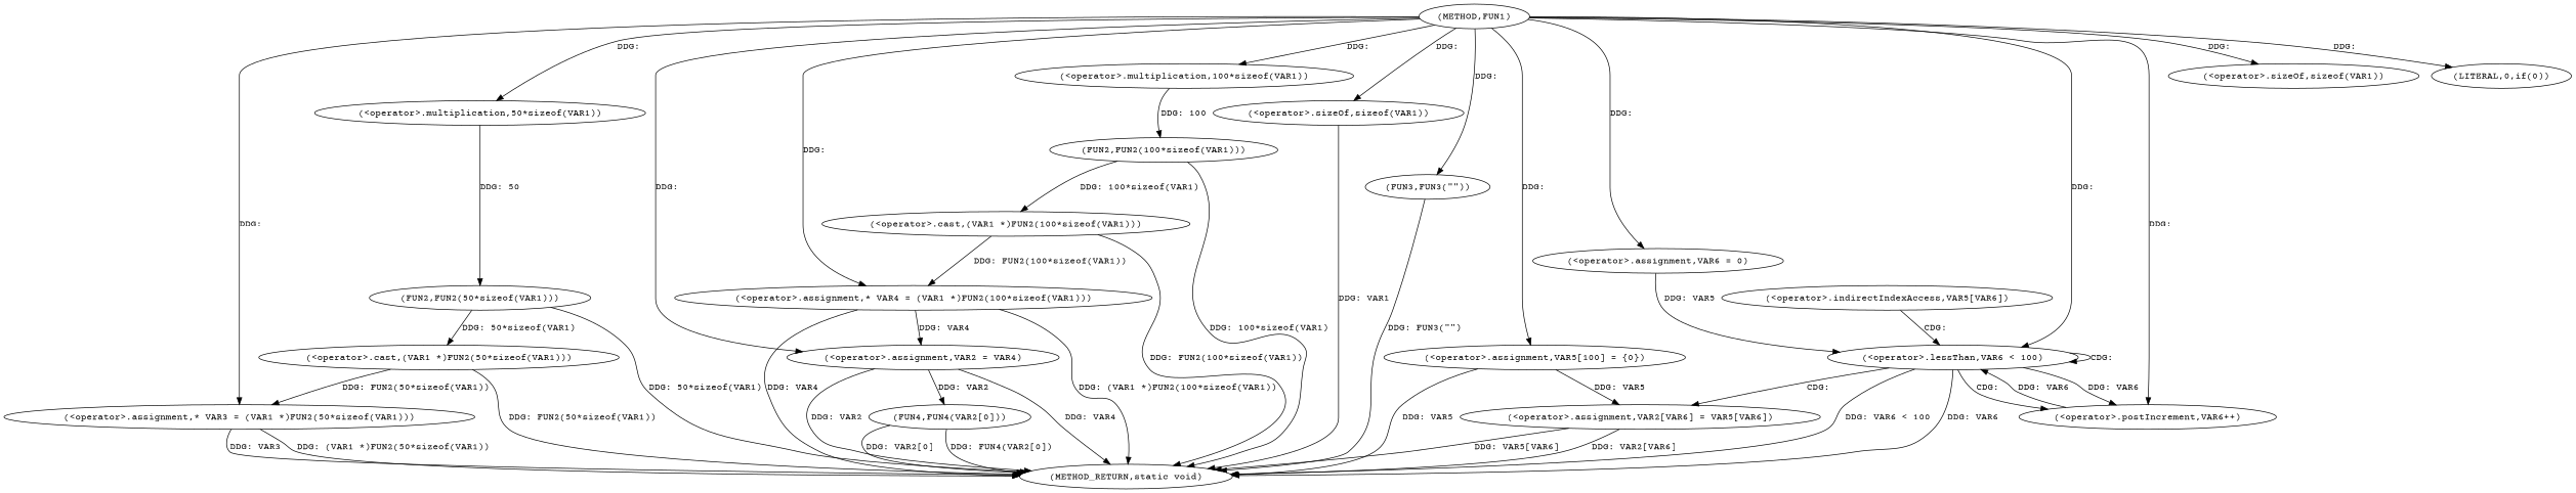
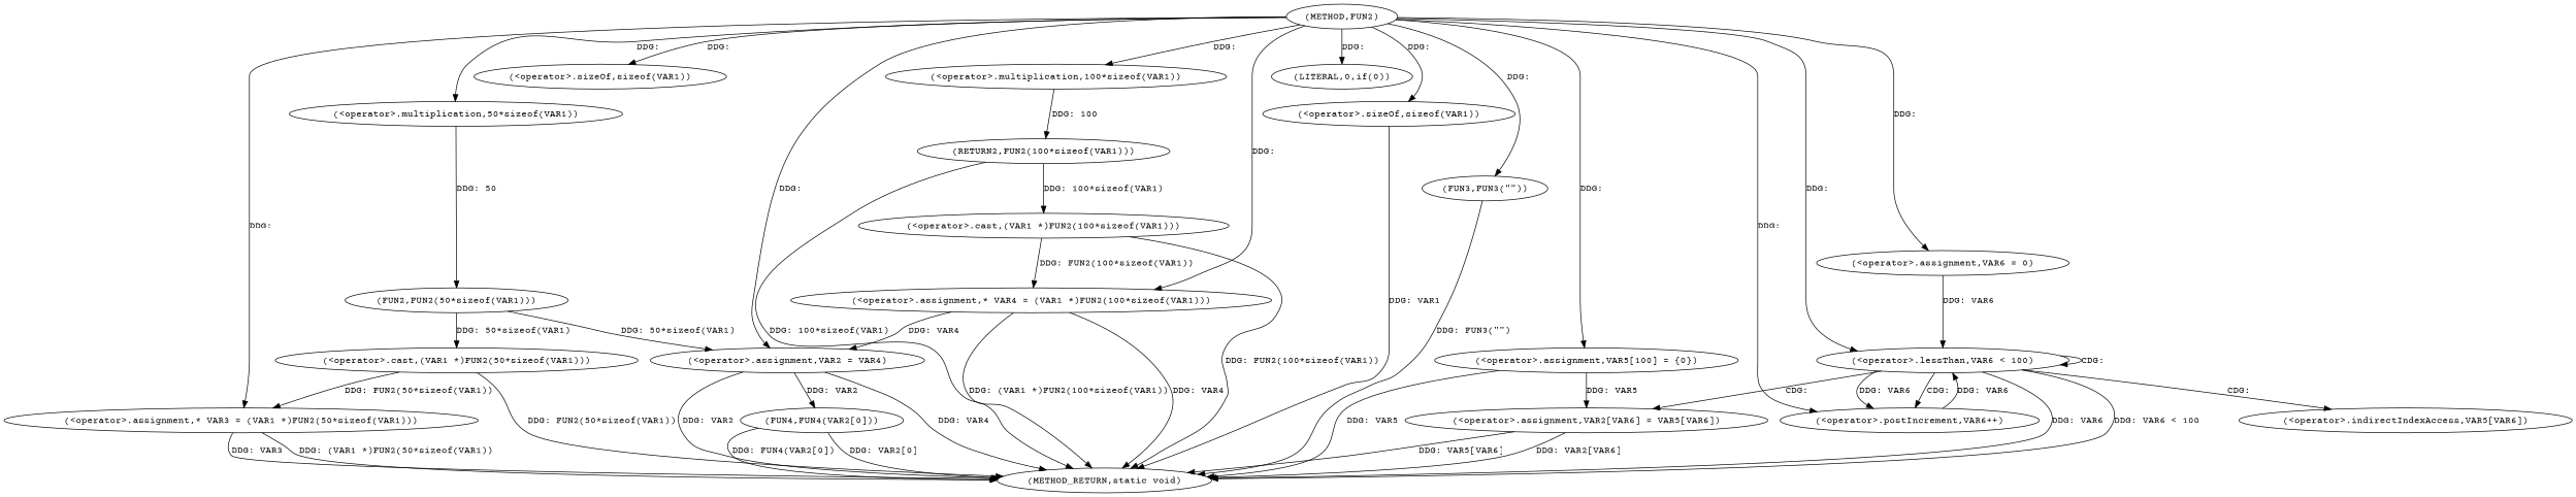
  digraph {
    fontname="Courier Prime"
    node [fontname="Courier Prime"]
    edge [fontname="Courier Prime"]
-   n1 [label="(METHOD,FUN1)"]
+   n1 [label="(METHOD,FUN2)"]
    n2 [label="(<operator>.assignment,* VAR3 = (VAR1 *)FUN2(50*sizeof(VAR1)))"]
    n3 [label="(<operator>.multiplication,50*sizeof(VAR1))"]
    n4 [label="(<operator>.sizeOf,sizeof(VAR1))"]
    n5 [label="(<operator>.assignment,* VAR4 = (VAR1 *)FUN2(100*sizeof(VAR1)))"]
    n6 [label="(<operator>.multiplication,100*sizeof(VAR1))"]
    n7 [label="(<operator>.sizeOf,sizeof(VAR1))"]
    n8 [label="(LITERAL,0,if(0))"]
    n9 [label="(FUN3,FUN3(\"\"))"]
    n10 [label="(<operator>.assignment,VAR2 = VAR4)"]
    n11 [label="(<operator>.assignment,VAR5[100] = {0})"]
    n12 [label="(<operator>.assignment,VAR6 = 0)"]
    n13 [label="(<operator>.lessThan,VAR6 < 100)"]
    n14 [label="(<operator>.postIncrement,VAR6++)"]
    n15 [label="(METHOD_RETURN,static void)"]
    n16 [label="(FUN2,FUN2(50*sizeof(VAR1)))"]
-   n17 [label="(FUN2,FUN2(100*sizeof(VAR1)))"]
+   n17 [label="(RETURN2,FUN2(100*sizeof(VAR1)))"]
    n18 [label="(FUN4,FUN4(VAR2[0]))"]
    n19 [label="(<operator>.assignment,VAR2[VAR6] = VAR5[VAR6])"]
    n20 [label="(<operator>.indirectIndexAccess,VAR5[VAR6])"]
    n21 [label="(<operator>.cast,(VAR1 *)FUN2(50*sizeof(VAR1)))"]
    n22 [label="(<operator>.cast,(VAR1 *)FUN2(100*sizeof(VAR1)))"]
    n1 -> n2 [label="DDG: "]
    n1 -> n3 [label="DDG: "]
    n1 -> n4 [label="DDG: "]
    n1 -> n5 [label="DDG: "]
    n1 -> n6 [label="DDG: "]
    n1 -> n7 [label="DDG: "]
    n1 -> n8 [label="DDG: "]
    n1 -> n9 [label="DDG: "]
    n1 -> n10 [label="DDG: "]
    n1 -> n11 [label="DDG: "]
    n1 -> n12 [label="DDG: "]
    n1 -> n13 [label="DDG: "]
    n1 -> n14 [label="DDG: "]
    n2 -> n15 [label="DDG: VAR3"]
    n2 -> n15 [label="DDG: (VAR1 *)FUN2(50*sizeof(VAR1))"]
    n3 -> n16 [label="DDG: 50"]
    n5 -> n10 [label="DDG: VAR4"]
    n5 -> n15 [label="DDG: (VAR1 *)FUN2(100*sizeof(VAR1))"]
    n5 -> n15 [label="DDG: VAR4"]
    n6 -> n17 [label="DDG: 100"]
    n7 -> n15 [label="DDG: VAR1"]
    n9 -> n15 [label="DDG: FUN3(\"\")"]
    n10 -> n15 [label="DDG: VAR4"]
    n10 -> n15 [label="DDG: VAR2"]
    n10 -> n18 [label="DDG: VAR2"]
    n11 -> n15 [label="DDG: VAR5"]
    n11 -> n19 [label="DDG: VAR5"]
-   n12 -> n13 [label="DDG: VAR5"]
+   n12 -> n13 [label="DDG: VAR6"]
    n13 -> n13 [label="CDG: "]
    n13 -> n14 [label="DDG: VAR6"]
    n13 -> n14 [label="CDG: "]
    n13 -> n15 [label="DDG: VAR6"]
    n13 -> n15 [label="DDG: VAR6 < 100"]
    n13 -> n19 [label="CDG: "]
-   n20 -> n13 [label="CDG: "]
+   n13 -> n20 [label="CDG: "]
    n14 -> n13 [label="DDG: VAR6"]
-   n16 -> n15 [label="DDG: 50*sizeof(VAR1)"]
+   n16 -> n10 [label="DDG: 50*sizeof(VAR1)"]
    n16 -> n21 [label="DDG: 50*sizeof(VAR1)"]
    n17 -> n15 [label="DDG: 100*sizeof(VAR1)"]
    n17 -> n22 [label="DDG: 100*sizeof(VAR1)"]
    n18 -> n15 [label="DDG: VAR2[0]"]
    n18 -> n15 [label="DDG: FUN4(VAR2[0])"]
    n19 -> n15 [label="DDG: VAR5[VAR6]"]
    n19 -> n15 [label="DDG: VAR2[VAR6]"]
    n21 -> n2 [label="DDG: FUN2(50*sizeof(VAR1))"]
    n21 -> n15 [label="DDG: FUN2(50*sizeof(VAR1))"]
    n22 -> n5 [label="DDG: FUN2(100*sizeof(VAR1))"]
    n22 -> n15 [label="DDG: FUN2(100*sizeof(VAR1))"]
  }
